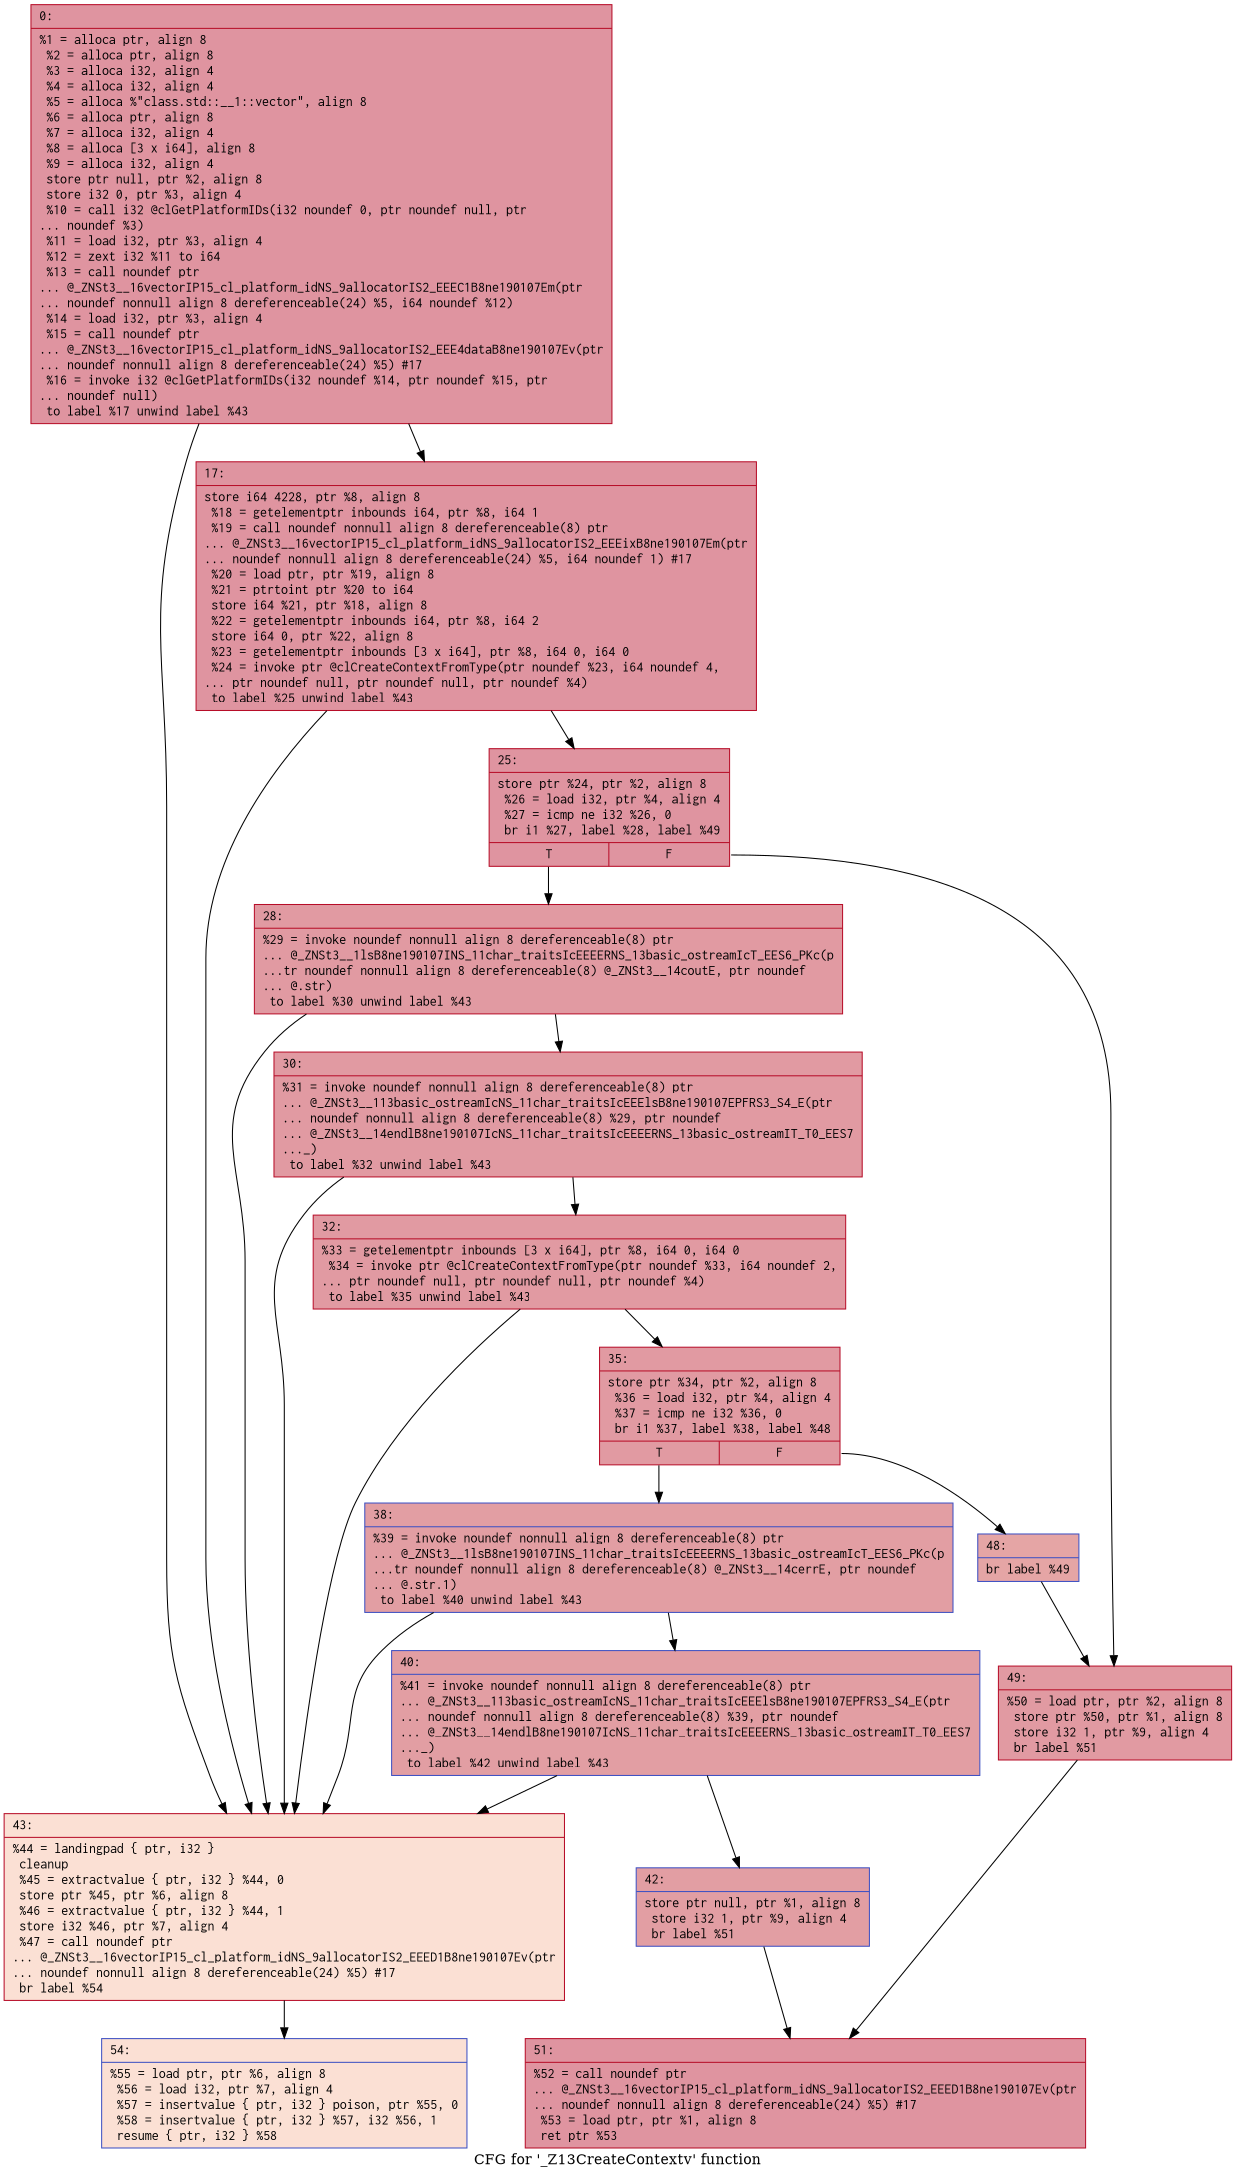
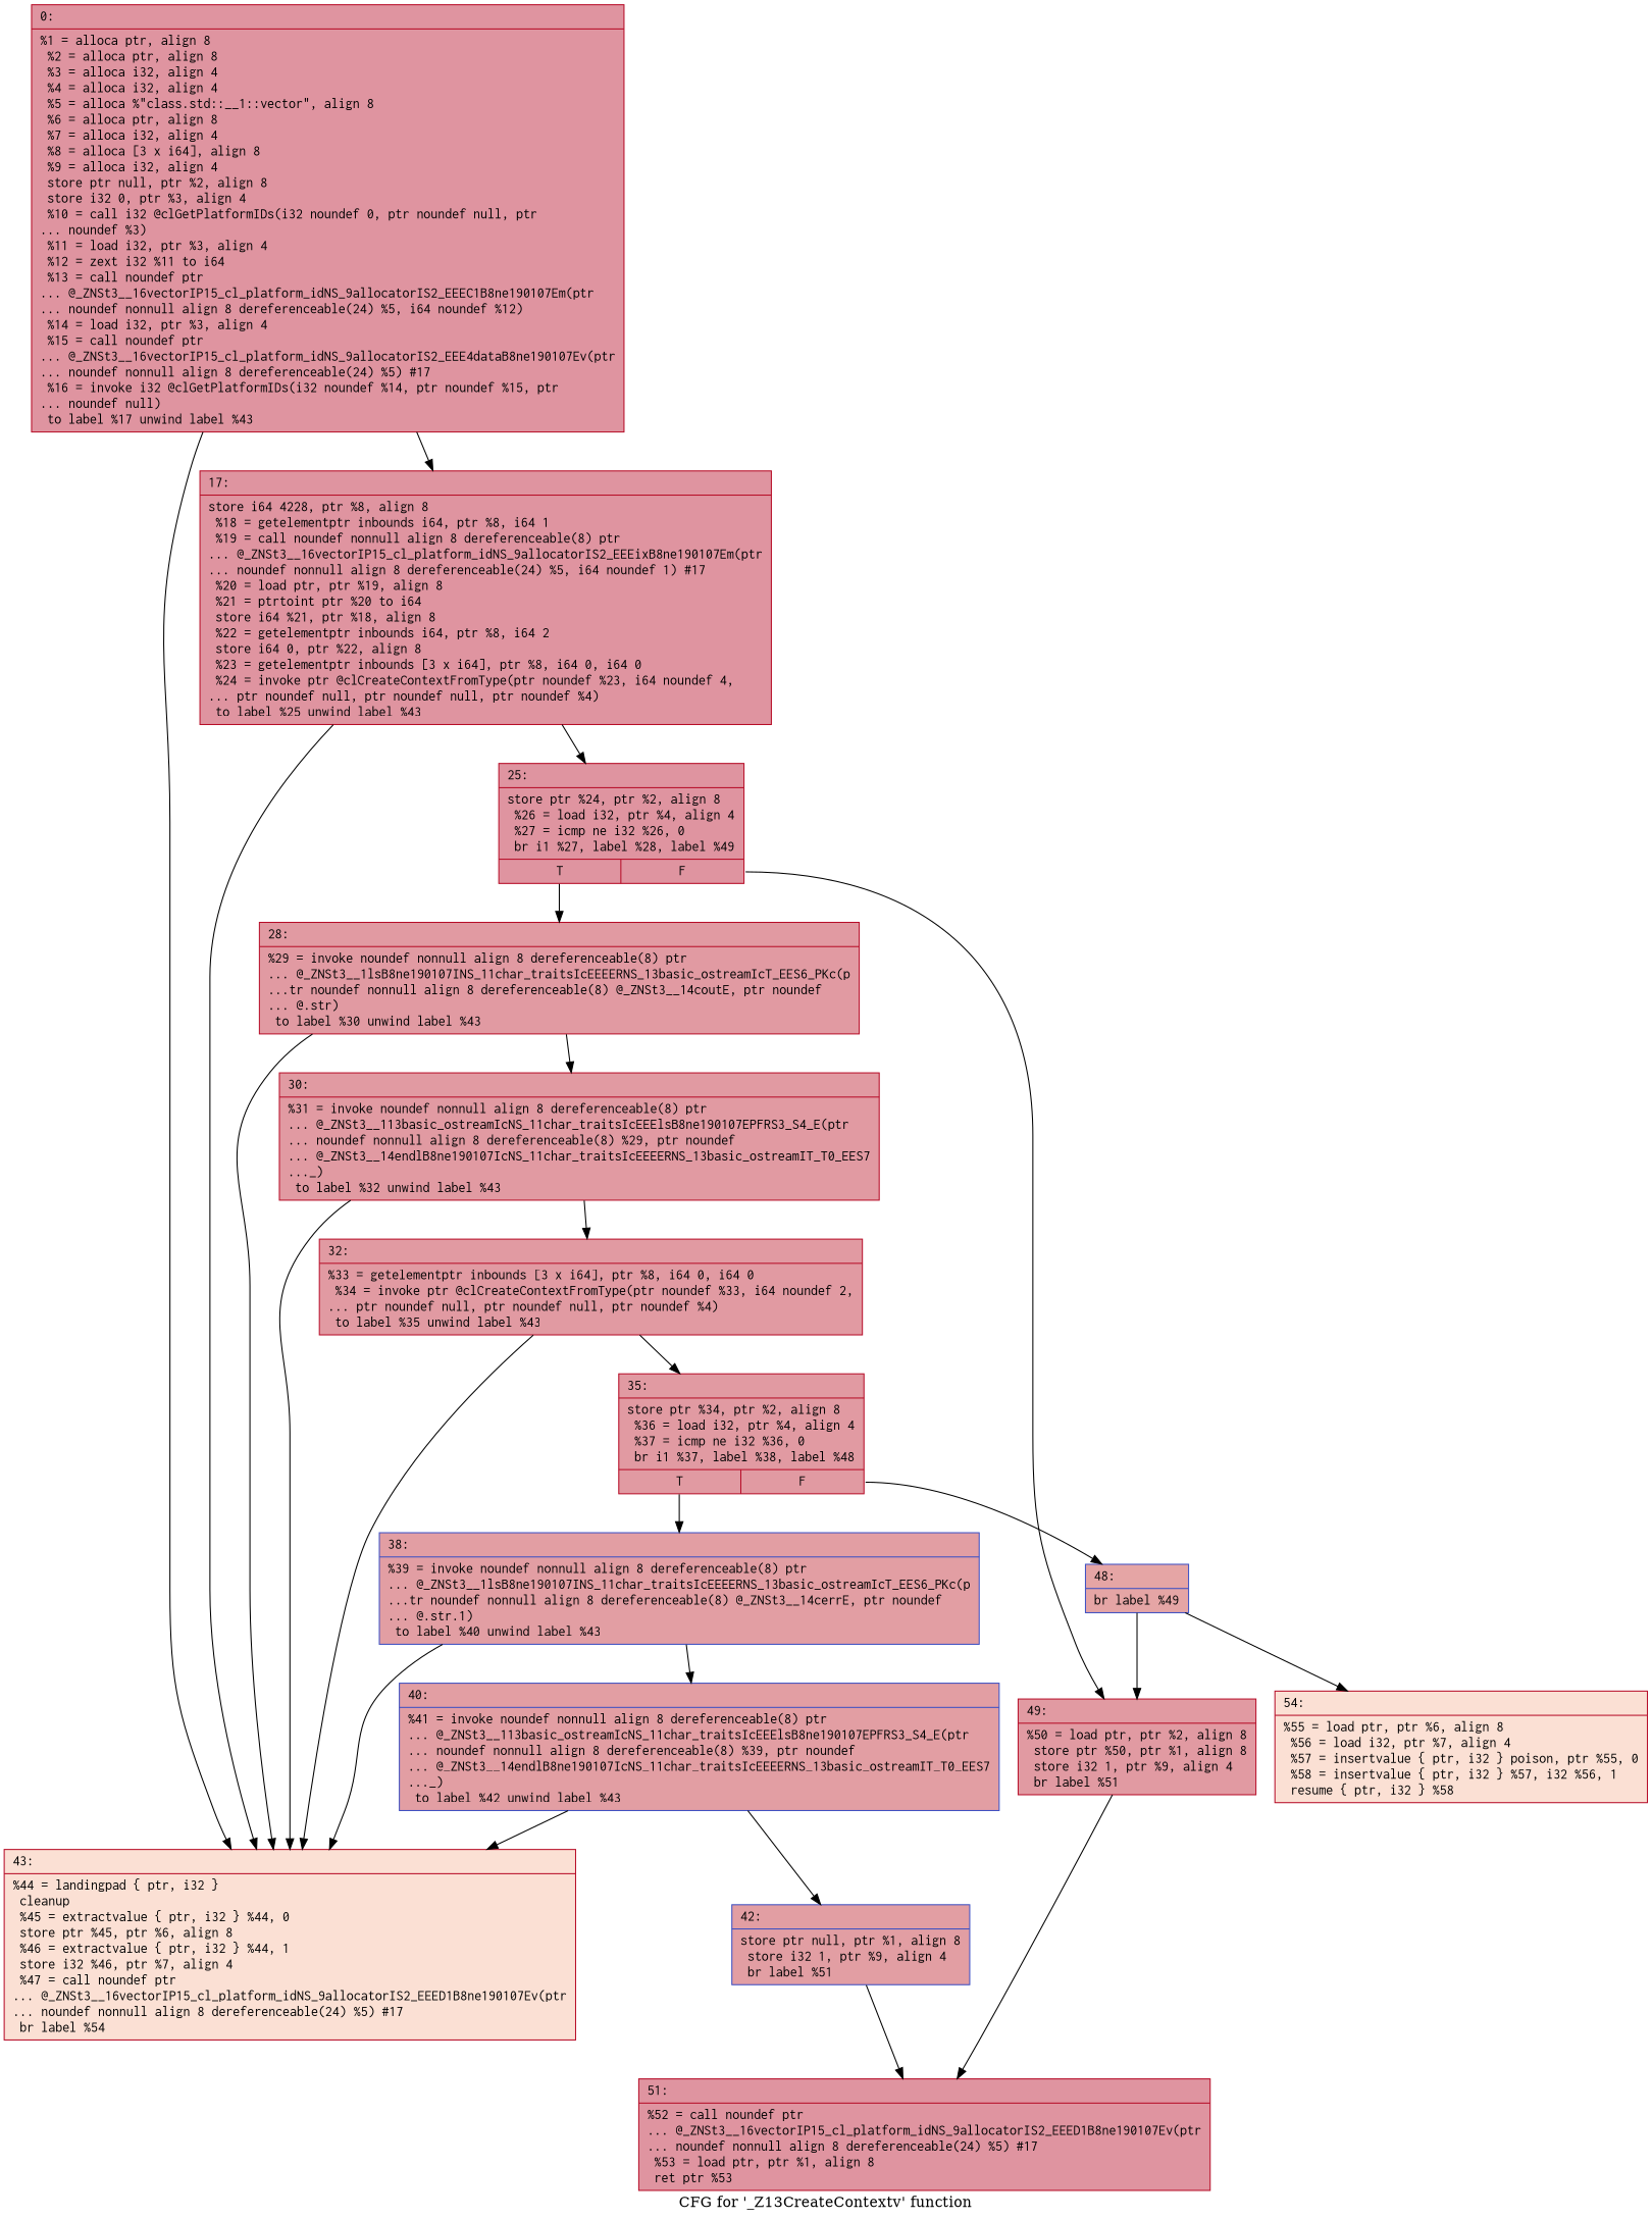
  digraph {
    label="CFG for '_Z13CreateContextv' function"
    node [color="#b70d28ff" fillcolor="#bb1b2c70" fontname=Courier shape=record style=filled]
    n1 [fillcolor="#b70d2870" label="{0:\l|  %1 = alloca ptr, align 8\l  %2 = alloca ptr, align 8\l  %3 = alloca i32, align 4\l  %4 = alloca i32, align 4\l  %5 = alloca %\"class.std::__1::vector\", align 8\l  %6 = alloca ptr, align 8\l  %7 = alloca i32, align 4\l  %8 = alloca [3 x i64], align 8\l  %9 = alloca i32, align 4\l  store ptr null, ptr %2, align 8\l  store i32 0, ptr %3, align 4\l  %10 = call i32 @clGetPlatformIDs(i32 noundef 0, ptr noundef null, ptr\l... noundef %3)\l  %11 = load i32, ptr %3, align 4\l  %12 = zext i32 %11 to i64\l  %13 = call noundef ptr\l... @_ZNSt3__16vectorIP15_cl_platform_idNS_9allocatorIS2_EEEC1B8ne190107Em(ptr\l... noundef nonnull align 8 dereferenceable(24) %5, i64 noundef %12)\l  %14 = load i32, ptr %3, align 4\l  %15 = call noundef ptr\l... @_ZNSt3__16vectorIP15_cl_platform_idNS_9allocatorIS2_EEE4dataB8ne190107Ev(ptr\l... noundef nonnull align 8 dereferenceable(24) %5) #17\l  %16 = invoke i32 @clGetPlatformIDs(i32 noundef %14, ptr noundef %15, ptr\l... noundef null)\l          to label %17 unwind label %43\l}"]
    n2 [fillcolor="#b70d2870" label="{17:\l|  store i64 4228, ptr %8, align 8\l  %18 = getelementptr inbounds i64, ptr %8, i64 1\l  %19 = call noundef nonnull align 8 dereferenceable(8) ptr\l... @_ZNSt3__16vectorIP15_cl_platform_idNS_9allocatorIS2_EEEixB8ne190107Em(ptr\l... noundef nonnull align 8 dereferenceable(24) %5, i64 noundef 1) #17\l  %20 = load ptr, ptr %19, align 8\l  %21 = ptrtoint ptr %20 to i64\l  store i64 %21, ptr %18, align 8\l  %22 = getelementptr inbounds i64, ptr %8, i64 2\l  store i64 0, ptr %22, align 8\l  %23 = getelementptr inbounds [3 x i64], ptr %8, i64 0, i64 0\l  %24 = invoke ptr @clCreateContextFromType(ptr noundef %23, i64 noundef 4,\l... ptr noundef null, ptr noundef null, ptr noundef %4)\l          to label %25 unwind label %43\l}"]
    n3 [fillcolor="#f7b99e70" label="{43:\l|  %44 = landingpad \{ ptr, i32 \}\l          cleanup\l  %45 = extractvalue \{ ptr, i32 \} %44, 0\l  store ptr %45, ptr %6, align 8\l  %46 = extractvalue \{ ptr, i32 \} %44, 1\l  store i32 %46, ptr %7, align 4\l  %47 = call noundef ptr\l... @_ZNSt3__16vectorIP15_cl_platform_idNS_9allocatorIS2_EEED1B8ne190107Ev(ptr\l... noundef nonnull align 8 dereferenceable(24) %5) #17\l  br label %54\l}"]
    n4 [fillcolor="#b70d2870" label="{25:\l|  store ptr %24, ptr %2, align 8\l  %26 = load i32, ptr %4, align 4\l  %27 = icmp ne i32 %26, 0\l  br i1 %27, label %28, label %49\l|{<s0>T|<s1>F}}"]
-   n5 [color="#3d50c3ff" fillcolor="#f7b99e70" label="{54:\l|  %55 = load ptr, ptr %6, align 8\l  %56 = load i32, ptr %7, align 4\l  %57 = insertvalue \{ ptr, i32 \} poison, ptr %55, 0\l  %58 = insertvalue \{ ptr, i32 \} %57, i32 %56, 1\l  resume \{ ptr, i32 \} %58\l}"]
+   n5 [fillcolor="#f7b99e70" label="{54:\l|  %55 = load ptr, ptr %6, align 8\l  %56 = load i32, ptr %7, align 4\l  %57 = insertvalue \{ ptr, i32 \} poison, ptr %55, 0\l  %58 = insertvalue \{ ptr, i32 \} %57, i32 %56, 1\l  resume \{ ptr, i32 \} %58\l}"]
    n6 [label="{28:\l|  %29 = invoke noundef nonnull align 8 dereferenceable(8) ptr\l... @_ZNSt3__1lsB8ne190107INS_11char_traitsIcEEEERNS_13basic_ostreamIcT_EES6_PKc(p\l...tr noundef nonnull align 8 dereferenceable(8) @_ZNSt3__14coutE, ptr noundef\l... @.str)\l          to label %30 unwind label %43\l}"]
    n7 [label="{49:\l|  %50 = load ptr, ptr %2, align 8\l  store ptr %50, ptr %1, align 8\l  store i32 1, ptr %9, align 4\l  br label %51\l}"]
    n8 [label="{30:\l|  %31 = invoke noundef nonnull align 8 dereferenceable(8) ptr\l... @_ZNSt3__113basic_ostreamIcNS_11char_traitsIcEEElsB8ne190107EPFRS3_S4_E(ptr\l... noundef nonnull align 8 dereferenceable(8) %29, ptr noundef\l... @_ZNSt3__14endlB8ne190107IcNS_11char_traitsIcEEEERNS_13basic_ostreamIT_T0_EES7\l..._)\l          to label %32 unwind label %43\l}"]
    n9 [fillcolor="#b70d2870" label="{51:\l|  %52 = call noundef ptr\l... @_ZNSt3__16vectorIP15_cl_platform_idNS_9allocatorIS2_EEED1B8ne190107Ev(ptr\l... noundef nonnull align 8 dereferenceable(24) %5) #17\l  %53 = load ptr, ptr %1, align 8\l  ret ptr %53\l}"]
    n10 [label="{32:\l|  %33 = getelementptr inbounds [3 x i64], ptr %8, i64 0, i64 0\l  %34 = invoke ptr @clCreateContextFromType(ptr noundef %33, i64 noundef 2,\l... ptr noundef null, ptr noundef null, ptr noundef %4)\l          to label %35 unwind label %43\l}"]
    n11 [label="{35:\l|  store ptr %34, ptr %2, align 8\l  %36 = load i32, ptr %4, align 4\l  %37 = icmp ne i32 %36, 0\l  br i1 %37, label %38, label %48\l|{<s0>T|<s1>F}}"]
    n12 [color="#3d50c3ff" fillcolor="#be242e70" label="{38:\l|  %39 = invoke noundef nonnull align 8 dereferenceable(8) ptr\l... @_ZNSt3__1lsB8ne190107INS_11char_traitsIcEEEERNS_13basic_ostreamIcT_EES6_PKc(p\l...tr noundef nonnull align 8 dereferenceable(8) @_ZNSt3__14cerrE, ptr noundef\l... @.str.1)\l          to label %40 unwind label %43\l}"]
    n13 [color="#3d50c3ff" fillcolor="#c5333470" label="{48:\l|  br label %49\l}"]
    n14 [color="#3d50c3ff" fillcolor="#be242e70" label="{40:\l|  %41 = invoke noundef nonnull align 8 dereferenceable(8) ptr\l... @_ZNSt3__113basic_ostreamIcNS_11char_traitsIcEEElsB8ne190107EPFRS3_S4_E(ptr\l... noundef nonnull align 8 dereferenceable(8) %39, ptr noundef\l... @_ZNSt3__14endlB8ne190107IcNS_11char_traitsIcEEEERNS_13basic_ostreamIT_T0_EES7\l..._)\l          to label %42 unwind label %43\l}"]
    n15 [color="#3d50c3ff" fillcolor="#be242e70" label="{42:\l|  store ptr null, ptr %1, align 8\l  store i32 1, ptr %9, align 4\l  br label %51\l}"]
    n1 -> n2
    n1 -> n3
    n2 -> n3
    n2 -> n4
-   n3 -> n5
+   n13 -> n5
    n4 -> n6 [tailport=s0]
    n4 -> n7 [tailport=s1]
    n6 -> n3
    n6 -> n8
    n7 -> n9
    n8 -> n3
    n8 -> n10
    n10 -> n3
    n10 -> n11
    n11 -> n12 [tailport=s0]
    n11 -> n13 [tailport=s1]
    n12 -> n3
    n12 -> n14
    n13 -> n7
    n14 -> n3
    n14 -> n15
    n15 -> n9
  }
